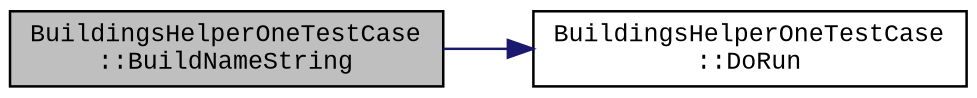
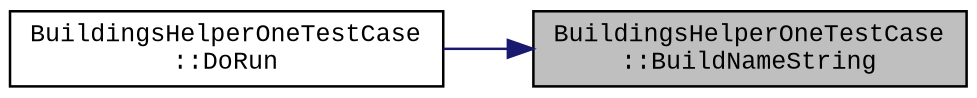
  digraph {
    rankdir=RL
    fontname="Liberation Mono"
    node [color=black fontname="Liberation Mono" fontsize=10 shape=record style=filled]
    n1 [fillcolor=grey75 fontcolor=black height=0.2 label="BuildingsHelperOneTestCase\l::BuildNameString" width=0.4]
    n2 [fillcolor=white height=0.2 label="BuildingsHelperOneTestCase\l::DoRun" width=0.4]
-   n2 -> n1 [color=midnightblue dir=back fontname="Liberation Mono" fontsize=10 labelfontname=Helvetica labelfontsize=10 style=solid]
+   n1 -> n2 [color=midnightblue dir=back fontname="Liberation Mono" fontsize=10 labelfontname=Helvetica labelfontsize=10 style=solid]
  }
